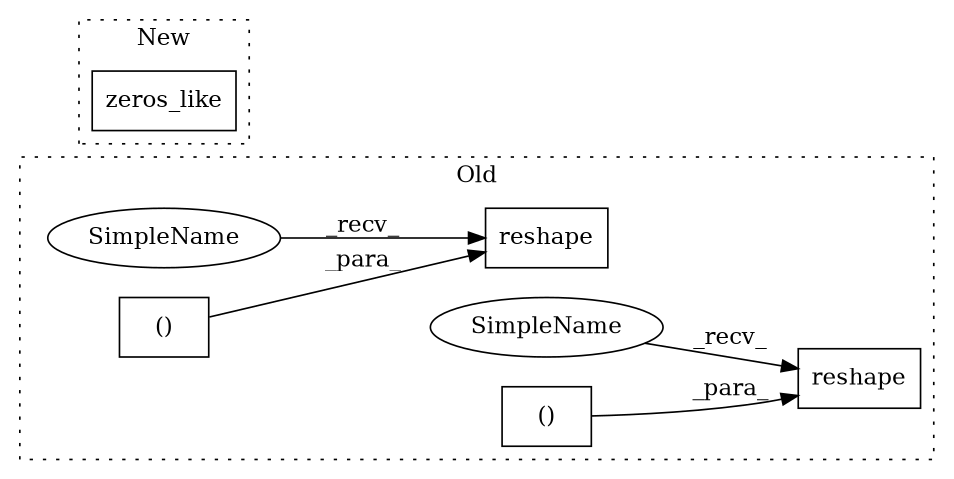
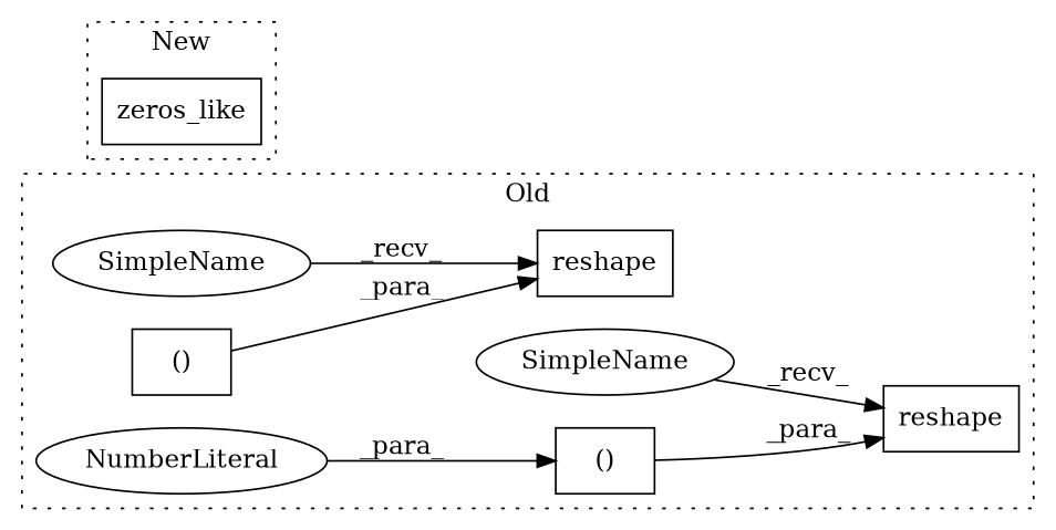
  digraph {
    rankdir=LR
    node [a=32 l="8,2" shape=box]
    n1 [label=reshape s="11115,11207"]
    n2 [a=106 l=44 label="()" s=11137]
    n3 [label=reshape s="10340,10432"]
    n4 [a=106 l=16 label="()" s=10416]
+   n5 [a=34 l=1 label=NumberLiteral s=11151 shape=ellipse]
    n6 [a=42 l=7 label=SimpleName s=11107 shape=ellipse]
    n7 [a=42 l=7 label=SimpleName s=10332 shape=ellipse]
    n8 [l="11,1" label=zeros_like s="10221,10238"]
    subgraph cluster_1 {
      label=Old
      style=dotted
      n1
      n2
      n3
      n4
+     n5
      n6
      n7
    }
    subgraph cluster_2 {
      label=New
      style=dotted
      n8
    }
    n2 -> n1 [label=_para_]
    n4 -> n3 [label=_para_]
+   n5 -> n2 [label=_para_]
    n6 -> n1 [label=_recv_]
    n7 -> n3 [label=_recv_]
  }
